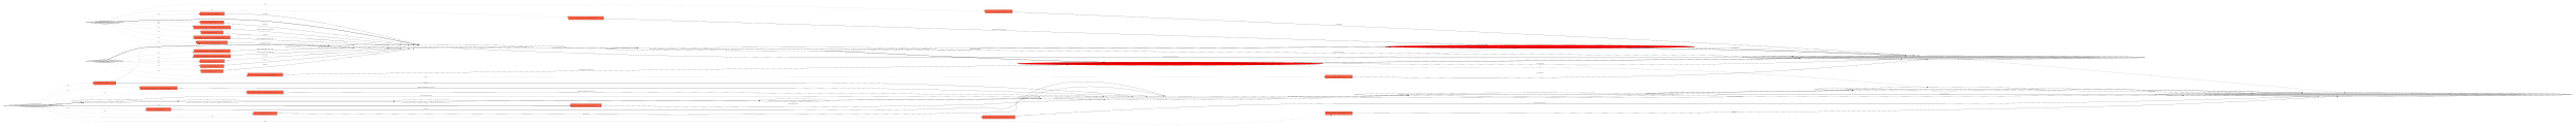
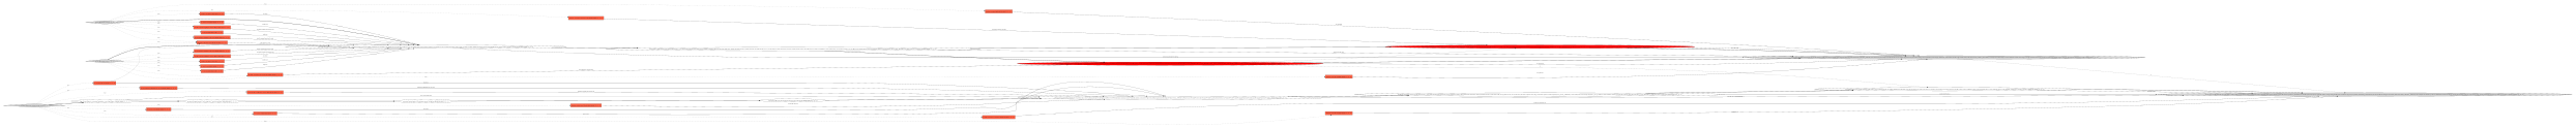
  digraph {
    fontname="IBM Plex Sans"
    rankdir=LR
    node [fillcolor=tomato fontname="IBM Plex Sans" shape=box style=filled]
    edge [fontname="IBM Plex Sans" style=solid]
    n1 [label="boolean useEarliestOffset@@@2@@@['1', '1', '0']"]
    n2 [fillcolor=white label="KinesisSupervisorIOConfig kinesisSupervisorIOConfig = new KinesisSupervisorIOConfig(STREAM,INPUT_FORMAT,\"awsEndpoint\",null,replicas,taskCount,new Period(duration),new Period(\"P1D\"),new Period(\"PT30S\"),useEarliestOffset,new Period(\"PT30M\"),lateMessageRejectionPeriod,earlyMessageRejectionPeriod,null,null,null,null,null,false)@@@3@@@['1', '1', '0']" shape=ellipse]
    n3 [fillcolor=lightgray label="return new TestableKinesisSupervisor(taskStorage,taskMaster,indexerMetadataStorageCoordinator,taskClientFactory,OBJECT_MAPPER,new KinesisSupervisorSpec(null,dataSchema,tuningConfig,kinesisSupervisorIOConfig,null,suspended,taskStorage,taskMaster,indexerMetadataStorageCoordinator,taskClientFactory,OBJECT_MAPPER,new NoopServiceEmitter(),new DruidMonitorSchedulerConfig(),rowIngestionMetersFactory,null,new SupervisorStateManagerConfig()),rowIngestionMetersFactory)@@@14@@@['1', '1', '0']" shape=ellipse]
    n4 [fillcolor=white label="KinesisIndexTaskClientFactory taskClientFactory = new KinesisIndexTaskClientFactory(null,null){@Override public KinesisIndexTaskClient build(TaskInfoProvider taskInfoProvider,String dataSource,int numThreads,Duration httpTimeout,long numRetries){Assert.assertEquals(TEST_CHAT_THREADS,numThreads)Assert.assertEquals(TEST_HTTP_TIMEOUT.toStandardDuration(),httpTimeout)Assert.assertEquals(TEST_CHAT_RETRIES,numRetries)return taskClient}}@@@4@@@['1', '1', '0']" shape=ellipse]
    n5 [label="int replicas@@@2@@@['0', '0', '1']"]
    n6 [fillcolor=white label="KafkaSupervisorIOConfig kafkaSupervisorIOConfig = new KafkaSupervisorIOConfig(topic,INPUT_FORMAT,replicas,taskCount,new Period(duration),consumerProperties,KafkaSupervisorIOConfig.DEFAULT_POLL_TIMEOUT_MILLIS,new Period(\"P1D\"),new Period(\"PT30S\"),useEarliestOffset,new Period(\"PT30M\"),lateMessageRejectionPeriod,earlyMessageRejectionPeriod,null)@@@7@@@['0', '0', '1']" shape=ellipse]
    n7 [fillcolor=white label="Map<String,Object> consumerProperties = new HashMap<>()@@@3@@@['0', '0', '1']" shape=ellipse]
    n8 [fillcolor=white label="consumerProperties.put(\"myCustomKey\",\"myCustomValue\")@@@4@@@['0', '0', '1']" shape=ellipse]
    n9 [fillcolor=lightgray label="return new TestableKafkaSupervisorWithCustomIsTaskCurrent(taskStorage,taskMaster,indexerMetadataStorageCoordinator,taskClientFactory,OBJECT_MAPPER,new KafkaSupervisorSpec(null,dataSchema,tuningConfig,kafkaSupervisorIOConfig,null,suspended,taskStorage,taskMaster,indexerMetadataStorageCoordinator,taskClientFactory,OBJECT_MAPPER,new NoopServiceEmitter(),new DruidMonitorSchedulerConfig(),rowIngestionMetersFactory,supervisorConfig),rowIngestionMetersFactory,isTaskCurrentReturn)@@@18@@@['0', '0', '1']" shape=ellipse]
    n10 [fillcolor=white label="KafkaIndexTaskClientFactory taskClientFactory = new KafkaIndexTaskClientFactory(null,null){@Override public KafkaIndexTaskClient build(TaskInfoProvider taskInfoProvider,String dataSource,int numThreads,Duration httpTimeout,long numRetries){Assert.assertEquals(TEST_CHAT_THREADS,numThreads)Assert.assertEquals(TEST_HTTP_TIMEOUT.toStandardDuration(),httpTimeout)Assert.assertEquals(TEST_CHAT_RETRIES,numRetries)return taskClient}}@@@8@@@['0', '0', '1']" shape=ellipse]
    n11 [fillcolor=white label="consumerProperties.put(\"bootstrap.servers\",kafkaHost)@@@5@@@['0', '0', '1']" shape=ellipse]
    n12 [fillcolor=white label="final KafkaSupervisorTuningConfig tuningConfig = new KafkaSupervisorTuningConfig(1000,null,50000,null,new Period(\"P1Y\"),new File(\"/test\"),null,null,null,true,false,null,false,null,numThreads,TEST_CHAT_THREADS,TEST_CHAT_RETRIES,TEST_HTTP_TIMEOUT,TEST_SHUTDOWN_TIMEOUT,null,null,null,null,null)@@@17@@@['0', '0', '1']" shape=ellipse]
    n13 [label="int taskCount@@@2@@@['0', '1', '0']"]
    n14 [label="Period earlyMessageRejectionPeriod@@@2@@@['0', '0', '1']"]
    n15 [fillcolor=white label="consumerProperties.put(\"isolation.level\",\"read_committed\")@@@6@@@['0', '0', '1']" shape=ellipse]
    n16 [label="Period lateMessageRejectionPeriod@@@2@@@['0', '0', '1']"]
    n17 [label="Period earlyMessageRejectionPeriod@@@2@@@['0', '1', '0']"]
    n18 [label="boolean useEarliestOffset@@@2@@@['0', '0', '1']"]
    n19 [label="int replicas@@@2@@@['0', '1', '0']"]
    n20 [label="boolean resetOffsetAutomatically@@@2@@@['0', '1', '0']"]
    n21 [fillcolor=red label="final KinesisSupervisorTuningConfig tuningConfig = new KinesisSupervisorTuningConfig(null,1000,null,50000,null,new Period(\"P1Y\"),new File(\"/test\"),null,null,null,true,false,null,resetOffsetAutomatically,null,null,numThreads,TEST_CHAT_THREADS,TEST_CHAT_RETRIES,TEST_HTTP_TIMEOUT,TEST_SHUTDOWN_TIMEOUT,null,null,null,5000,null,null,null,null,null,null,null,null)@@@13@@@['0', '1', '0']" shape=ellipse]
    n22 [fillcolor=lightgray label="getTestableSupervisor['1', '0', '0']" shape=diamond]
    n23 [label="int replicas@@@2@@@['1', '0', '0']"]
    n24 [label="Period lateMessageRejectionPeriod@@@2@@@['1', '0', '0']"]
    n25 [label="Period earlyMessageRejectionPeriod@@@2@@@['1', '0', '0']"]
    n26 [label="boolean resetOffsetAutomatically@@@2@@@['1', '0', '0']"]
    n27 [label="String duration@@@2@@@['1', '0', '0']"]
    n28 [label="int taskCount@@@2@@@['1', '0', '0']"]
    n29 [label="boolean suspended@@@2@@@['1', '0', '0']"]
    n30 [fillcolor=red label="final KinesisSupervisorTuningConfig tuningConfig = new KinesisSupervisorTuningConfig(1000,null,50000,null,new Period(\"P1Y\"),new File(\"/test\"),null,null,null,true,false,null,resetOffsetAutomatically,null,null,numThreads,TEST_CHAT_THREADS,TEST_CHAT_RETRIES,TEST_HTTP_TIMEOUT,TEST_SHUTDOWN_TIMEOUT,null,null,null,5000,null,null,null,null,null,null,null,null)@@@13@@@['1', '0', '0']" shape=ellipse]
    n31 [label="Period lateMessageRejectionPeriod@@@2@@@['0', '1', '0']"]
    n32 [fillcolor=lightgray label="getTestableSupervisorCustomIsTaskCurrent['0', '0', '1']" shape=diamond]
    n33 [label="boolean isTaskCurrentReturn@@@2@@@['0', '0', '1']"]
    n34 [label="String duration@@@2@@@['0', '0', '1']"]
    n35 [label="int taskCount@@@2@@@['0', '0', '1']"]
    n36 [label="boolean suspended@@@2@@@['0', '0', '1']"]
    n37 [label="boolean suspended@@@2@@@['0', '1', '0']"]
    n38 [label="String duration@@@2@@@['0', '1', '0']"]
    n39 [fillcolor=lightgray label="getTestableSupervisor['0', '1', '0']" shape=diamond]
    n1 -> n2 [label=useEarliestOffset]
    n2 -> n3 [label=kinesisSupervisorIOConfig]
    n2 -> n4 [style=bold]
    n3 -> n9 [label=0 style=dashed]
    n4 -> n3 [label=taskClientFactory]
    n4 -> n21 [style=bold]
    n4 -> n30 [style=bold]
    n5 -> n1 [label=0 style=dashed]
    n5 -> n6 [label=replicas]
    n6 -> n9 [label=kafkaSupervisorIOConfig]
    n6 -> n10 [style=bold]
    n7 -> n6 [label=consumerProperties]
    n7 -> n8 [style=bold]
    n8 -> n11 [style=bold]
    n10 -> n9 [label=taskClientFactory]
    n10 -> n12 [style=bold]
    n11 -> n15 [style=bold]
    n12 -> n9 [label=tuningConfig]
    n12 -> n9 [style=bold]
    n13 -> n2 [label=taskCount]
    n14 -> n6 [label=earlyMessageRejectionPeriod]
    n15 -> n6 [style=bold]
    n16 -> n6 [label=lateMessageRejectionPeriod]
    n17 -> n2 [label=earlyMessageRejectionPeriod]
    n18 -> n6 [label=useEarliestOffset]
    n19 -> n2 [label=replicas]
    n20 -> n21 [label=resetOffsetAutomatically]
    n21 -> n3 [style=bold]
    n21 -> n3 [label=tuningConfig]
    n22 -> n1 [label=true style=dotted]
    n22 -> n2 [style=bold]
    n22 -> n23 [label=true style=dotted]
    n22 -> n24 [label=true style=dotted]
    n22 -> n25 [label=true style=dotted]
    n22 -> n26 [label=true style=dotted]
    n22 -> n27 [label=true style=dashed]
    n22 -> n28 [label=true style=dotted]
    n22 -> n29 [label=true style=dotted]
    n23 -> n2 [label=replicas]
    n24 -> n2 [label=lateMessageRejectionPeriod]
    n25 -> n2 [label=earlyMessageRejectionPeriod]
    n26 -> n30 [label=resetOffsetAutomatically]
    n27 -> n2 [label=duration]
    n28 -> n2 [label=taskCount]
    n29 -> n3 [label=suspended]
    n30 -> n3 [style=bold]
    n30 -> n3 [label=tuningConfig]
    n30 -> n12 [label=0 style=dashed]
    n30 -> n21 [label=0 style=dashed]
    n31 -> n2 [label=lateMessageRejectionPeriod]
    n32 -> n5 [label=true style=dotted]
    n32 -> n7 [style=bold]
    n32 -> n14 [label=true style=dotted]
    n32 -> n16 [label=true style=dotted]
-   n32 -> n18 [label=true style=bold]
+   n32 -> n18 [label=true style=dotted]
    n32 -> n33 [label=true style=dotted]
    n32 -> n34 [label=true style=dotted]
    n32 -> n35 [label=true style=dotted]
    n32 -> n36 [label=true style=dotted]
    n33 -> n9 [label=isTaskCurrentReturn]
    n34 -> n6 [label=duration]
    n35 -> n6 [label=taskCount]
    n36 -> n9 [label=suspended]
    n37 -> n3 [label=suspended]
    n38 -> n2 [label=duration]
    n39 -> n1 [label=true style=dotted]
    n39 -> n2 [style=bold]
    n39 -> n13 [label=true style=dotted]
    n39 -> n17 [label=true style=dotted]
    n39 -> n19 [label=true style=dotted]
    n39 -> n20 [label=true style=dotted]
    n39 -> n31 [label=true style=dotted]
    n39 -> n37 [label=true style=dotted]
    n39 -> n38 [label=true style=dotted]
  }
